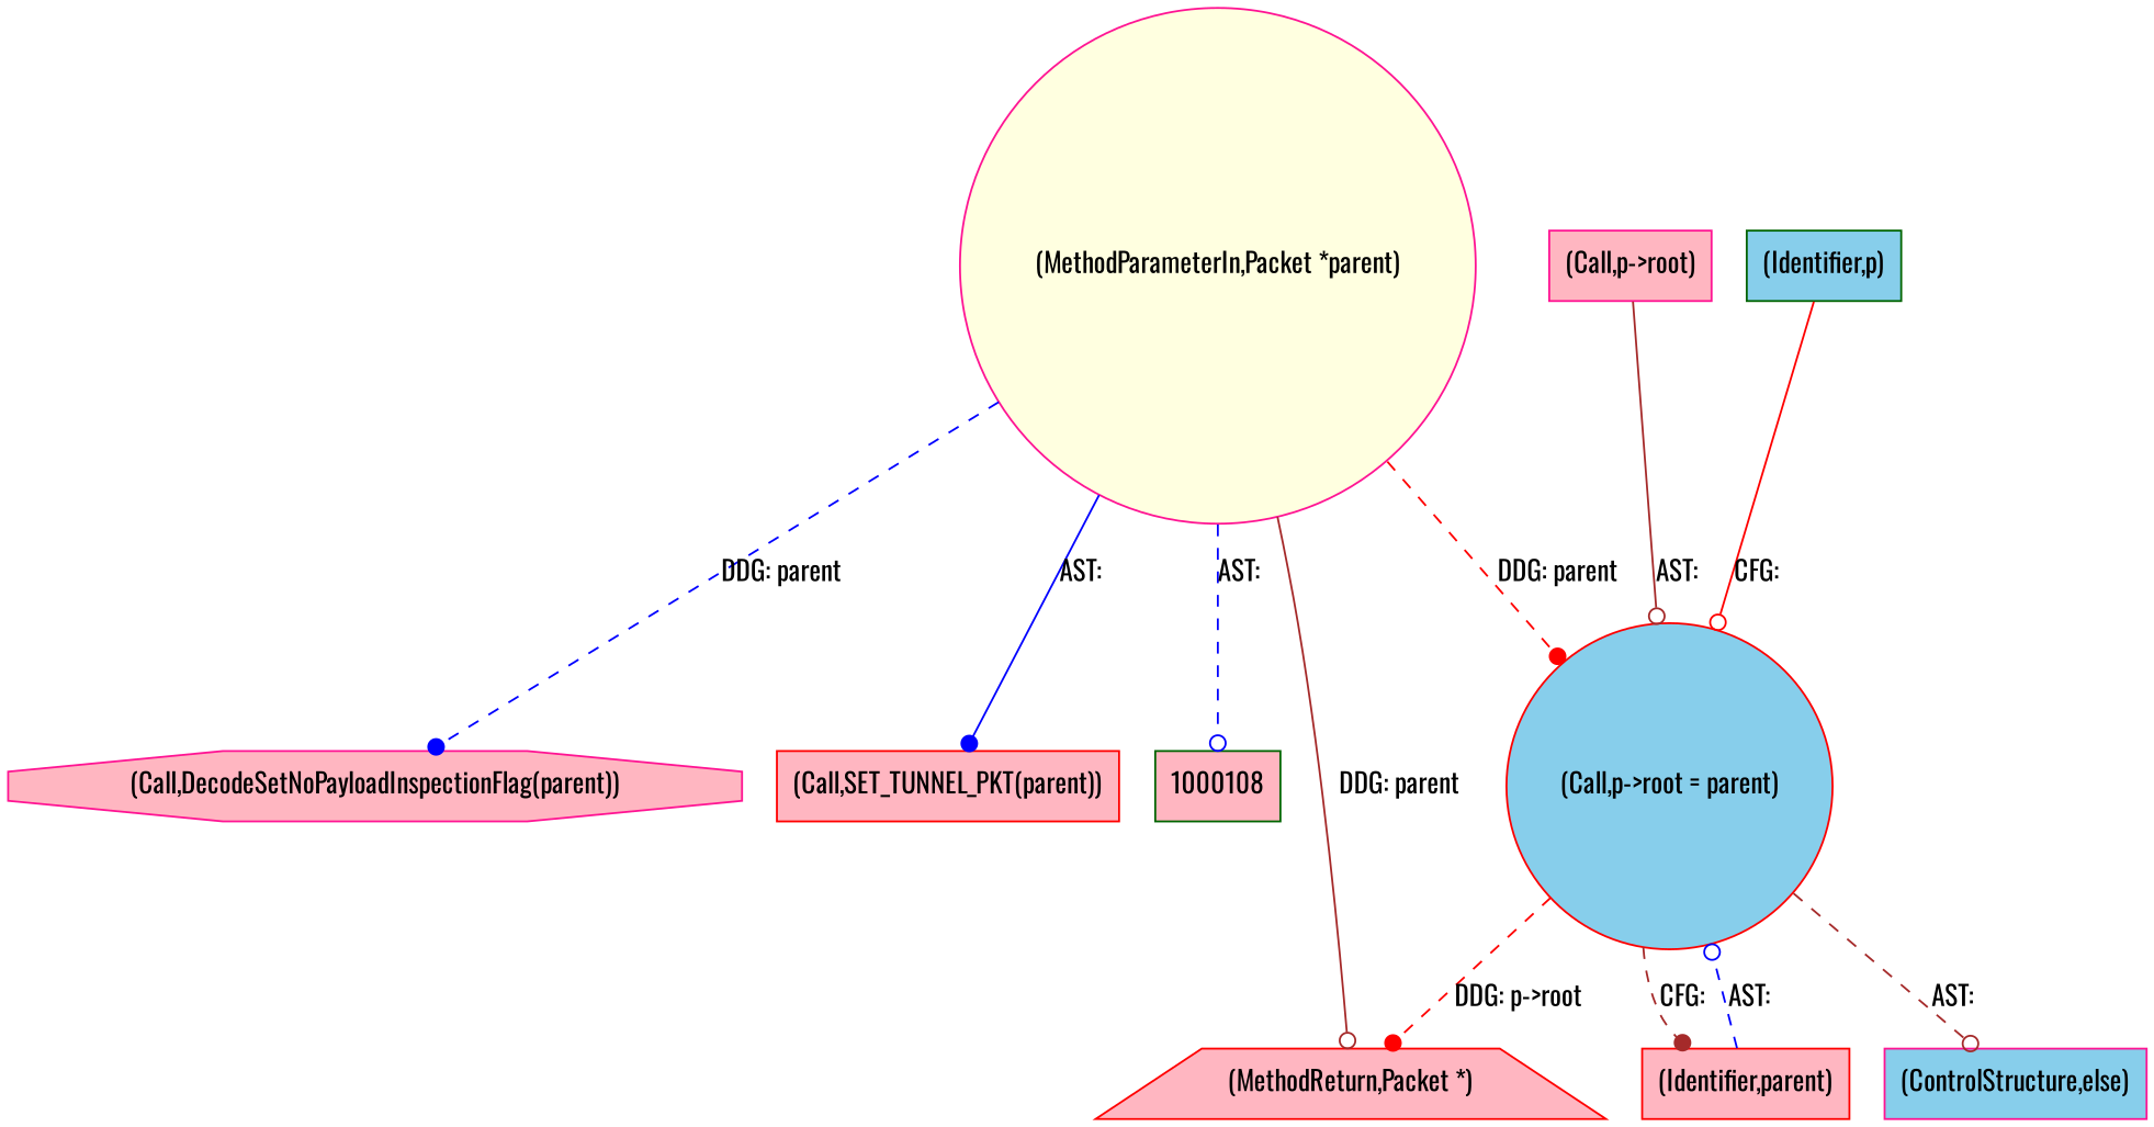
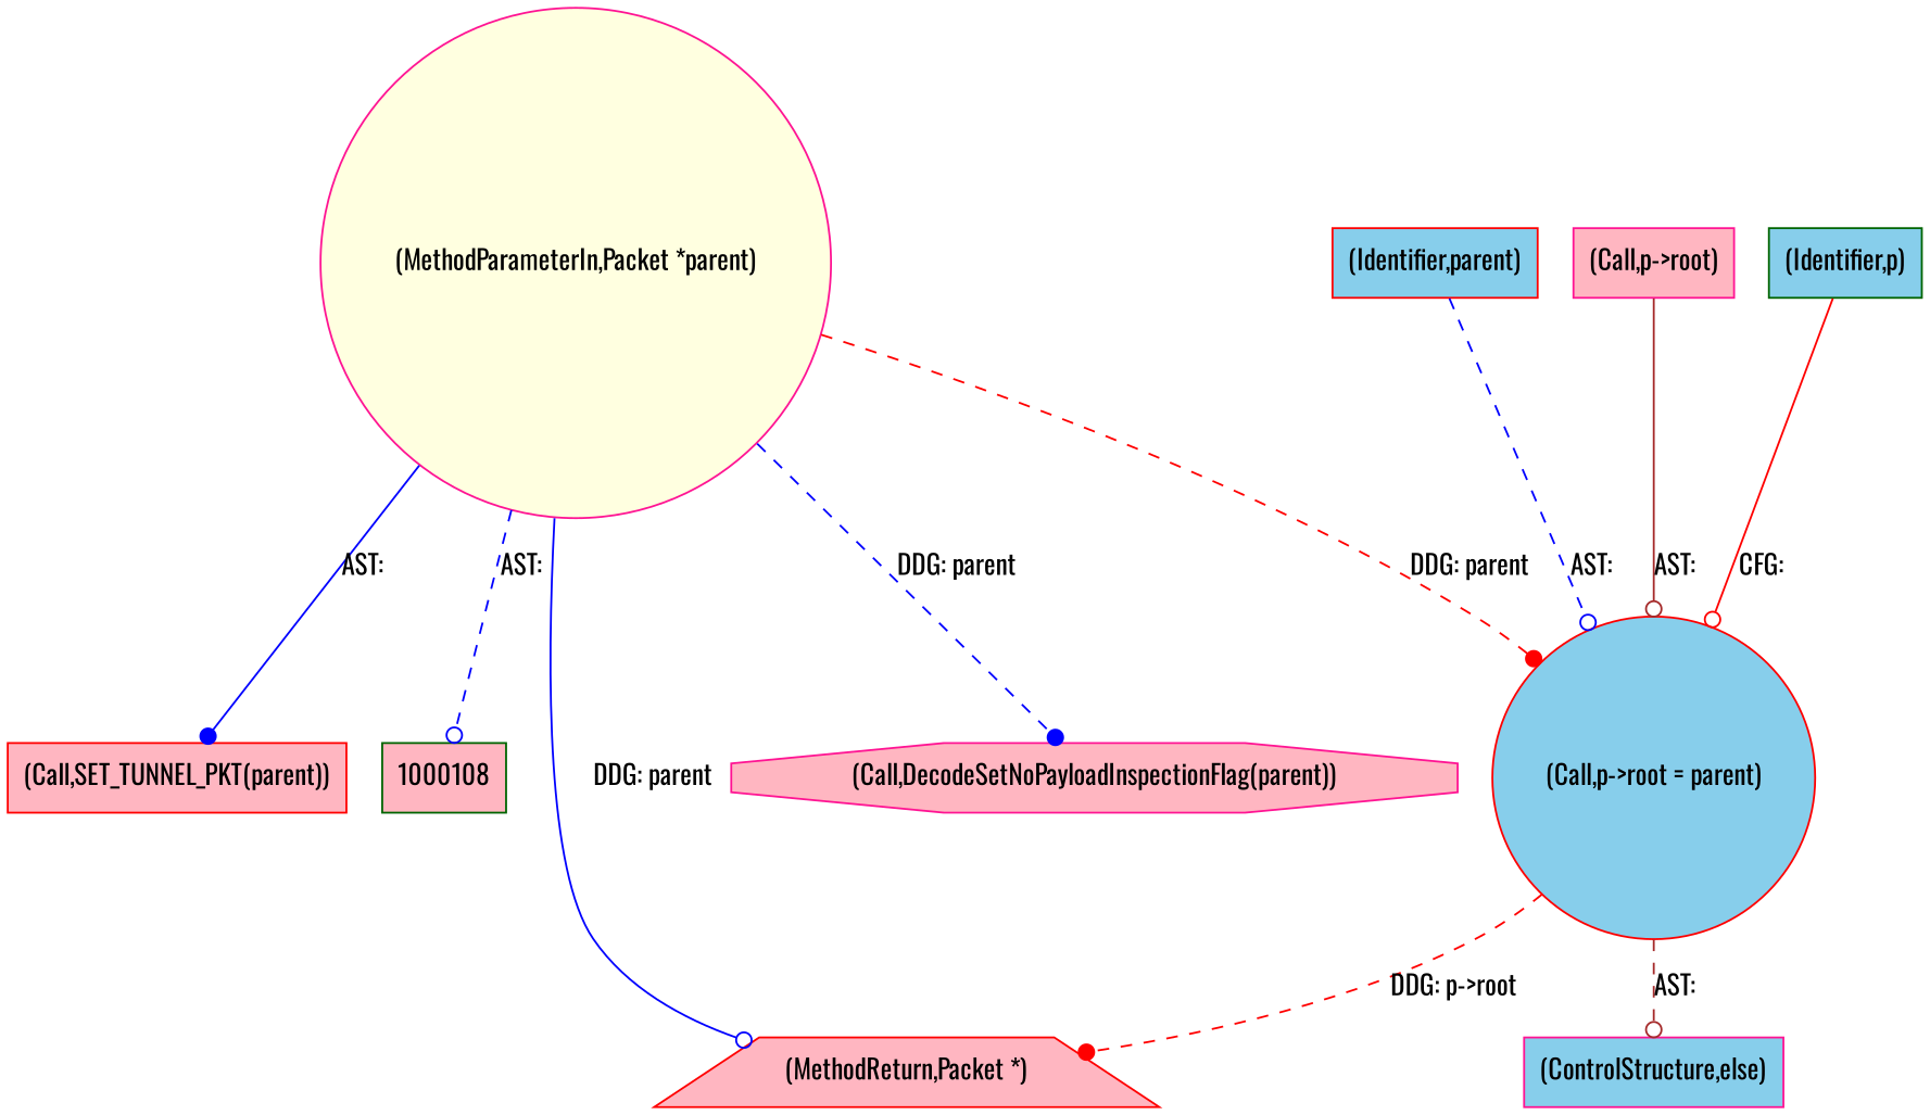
  digraph {
    fontname=Oswald
    node [color=red fillcolor=lightpink fontname=Oswald shape=box style=filled]
    edge [arrowhead=odot color=blue fontname=Oswald style=dashed]
    n1 [fillcolor=skyblue label="(Call,p->root = parent)" shape=circle]
    n2 [color=deeppink fillcolor=skyblue label="(ControlStructure,else)"]
    n3 [label="(MethodReturn,Packet *)" shape=trapezium]
-   n4 [label="(Identifier,parent)"]
+   n4 [fillcolor=skyblue label="(Identifier,parent)"]
    n5 [color=deeppink fillcolor=lightyellow label="(MethodParameterIn,Packet *parent)" shape=circle]
    n6 [color=deeppink label="(Call,DecodeSetNoPayloadInspectionFlag(parent))" shape=octagon]
    n7 [label="(Call,SET_TUNNEL_PKT(parent))"]
    1000108 [color=darkgreen]
    n9 [color=deeppink label="(Call,p->root)"]
    n10 [color=darkgreen fillcolor=skyblue label="(Identifier,p)"]
    n1 -> n2 [color=brown label="AST: "]
    n1 -> n3 [arrowhead=dot color=red label="DDG: p->root"]
-   n1 -> n4 [arrowhead=dot color=brown label="CFG: "]
    n4 -> n1 [label="AST: "]
    n5 -> n1 [arrowhead=dot color=red label="DDG: parent"]
-   n5 -> n3 [color=brown label="DDG: parent" style=solid]
+   n5 -> n3 [label="DDG: parent" style=solid]
    n5 -> n6 [arrowhead=dot label="DDG: parent"]
    n5 -> n7 [arrowhead=dot label="AST: " style=solid]
    n5 -> 1000108 [label="AST: "]
    n9 -> n1 [color=brown label="AST: " style=solid]
    n10 -> n1 [color=red label="CFG: " style=solid]
  }
